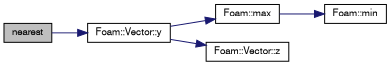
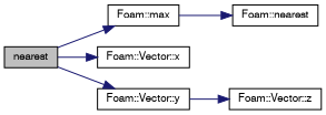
  digraph {
    rankdir=LR
    node [color=black fontname=FreeSans fontsize=10 shape=record]
    edge [color=midnightblue fontname=FreeSans fontsize=10 labelfontname=FreeSans labelfontsize=10 style=solid]
    n1 [fillcolor=grey75 fontcolor=black height=0.2 label=nearest style=filled width=0.4]
    n2 [height=0.2 label="Foam::max" width=0.4]
+   n3 [height=0.2 label="Foam::Vector::x" width=0.4]
    n4 [height=0.2 label="Foam::Vector::y" width=0.4]
-   n5 [height=0.2 label="Foam::min" width=0.4]
+   n5 [height=0.2 label="Foam::nearest" width=0.4]
    n6 [height=0.2 label="Foam::Vector::z" width=0.4]
-   n4 -> n2
+   n1 -> n2
+   n1 -> n3
    n1 -> n4
    n2 -> n5
    n4 -> n6
  }
